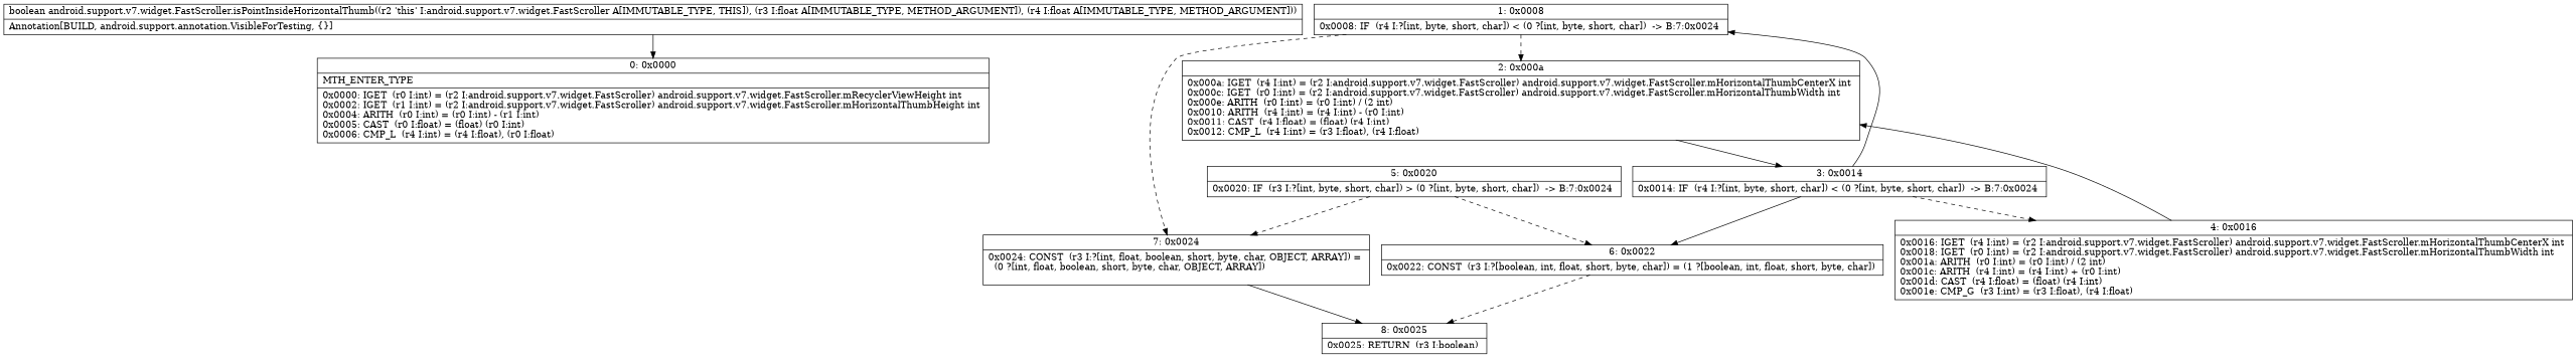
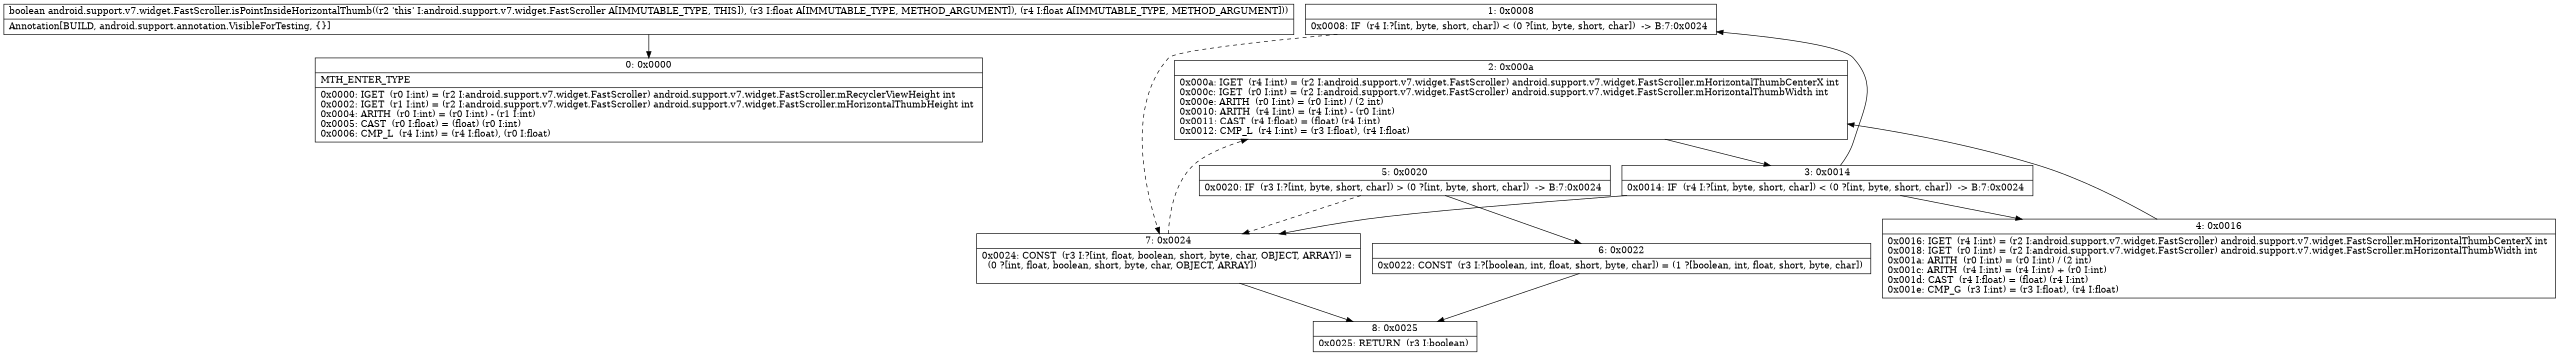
  digraph {
    node [shape=record]
    n1 [label="{0\:\ 0x0000|MTH_ENTER_TYPE\l|0x0000: IGET  (r0 I:int) = (r2 I:android.support.v7.widget.FastScroller) android.support.v7.widget.FastScroller.mRecyclerViewHeight int \l0x0002: IGET  (r1 I:int) = (r2 I:android.support.v7.widget.FastScroller) android.support.v7.widget.FastScroller.mHorizontalThumbHeight int \l0x0004: ARITH  (r0 I:int) = (r0 I:int) \- (r1 I:int) \l0x0005: CAST  (r0 I:float) = (float) (r0 I:int) \l0x0006: CMP_L  (r4 I:int) = (r4 I:float), (r0 I:float) \l}"]
    n2 [label="{1\:\ 0x0008|0x0008: IF  (r4 I:?[int, byte, short, char]) \< (0 ?[int, byte, short, char])  \-\> B:7:0x0024 \l}"]
    n3 [label="{2\:\ 0x000a|0x000a: IGET  (r4 I:int) = (r2 I:android.support.v7.widget.FastScroller) android.support.v7.widget.FastScroller.mHorizontalThumbCenterX int \l0x000c: IGET  (r0 I:int) = (r2 I:android.support.v7.widget.FastScroller) android.support.v7.widget.FastScroller.mHorizontalThumbWidth int \l0x000e: ARITH  (r0 I:int) = (r0 I:int) \/ (2 int) \l0x0010: ARITH  (r4 I:int) = (r4 I:int) \- (r0 I:int) \l0x0011: CAST  (r4 I:float) = (float) (r4 I:int) \l0x0012: CMP_L  (r4 I:int) = (r3 I:float), (r4 I:float) \l}"]
    n4 [label="{7\:\ 0x0024|0x0024: CONST  (r3 I:?[int, float, boolean, short, byte, char, OBJECT, ARRAY]) = \l  (0 ?[int, float, boolean, short, byte, char, OBJECT, ARRAY])\l \l}"]
    n5 [label="{3\:\ 0x0014|0x0014: IF  (r4 I:?[int, byte, short, char]) \< (0 ?[int, byte, short, char])  \-\> B:7:0x0024 \l}"]
    n6 [label="{8\:\ 0x0025|0x0025: RETURN  (r3 I:boolean) \l}"]
    n7 [label="{4\:\ 0x0016|0x0016: IGET  (r4 I:int) = (r2 I:android.support.v7.widget.FastScroller) android.support.v7.widget.FastScroller.mHorizontalThumbCenterX int \l0x0018: IGET  (r0 I:int) = (r2 I:android.support.v7.widget.FastScroller) android.support.v7.widget.FastScroller.mHorizontalThumbWidth int \l0x001a: ARITH  (r0 I:int) = (r0 I:int) \/ (2 int) \l0x001c: ARITH  (r4 I:int) = (r4 I:int) + (r0 I:int) \l0x001d: CAST  (r4 I:float) = (float) (r4 I:int) \l0x001e: CMP_G  (r3 I:int) = (r3 I:float), (r4 I:float) \l}"]
    n8 [label="{5\:\ 0x0020|0x0020: IF  (r3 I:?[int, byte, short, char]) \> (0 ?[int, byte, short, char])  \-\> B:7:0x0024 \l}"]
    n9 [label="{6\:\ 0x0022|0x0022: CONST  (r3 I:?[boolean, int, float, short, byte, char]) = (1 ?[boolean, int, float, short, byte, char]) \l}"]
    n10 [label="{boolean android.support.v7.widget.FastScroller.isPointInsideHorizontalThumb((r2 'this' I:android.support.v7.widget.FastScroller A[IMMUTABLE_TYPE, THIS]), (r3 I:float A[IMMUTABLE_TYPE, METHOD_ARGUMENT]), (r4 I:float A[IMMUTABLE_TYPE, METHOD_ARGUMENT]))  | Annotation[BUILD, android.support.annotation.VisibleForTesting, \{\}]\l}"]
-   n2 -> n3 [style=dashed]
+   n4 -> n3 [style=dashed]
    n2 -> n4 [style=dashed]
    n3 -> n5
    n4 -> n6
    n5 -> n2
-   n5 -> n9
-   n5 -> n7 [style=dashed]
+   n5 -> n4
+   n5 -> n7 [style=solid]
    n7 -> n3
    n8 -> n4 [style=dashed]
-   n8 -> n9 [style=dashed]
-   n9 -> n6 [style=dashed]
+   n8 -> n9 [style=solid]
+   n9 -> n6
    n10 -> n1
  }
